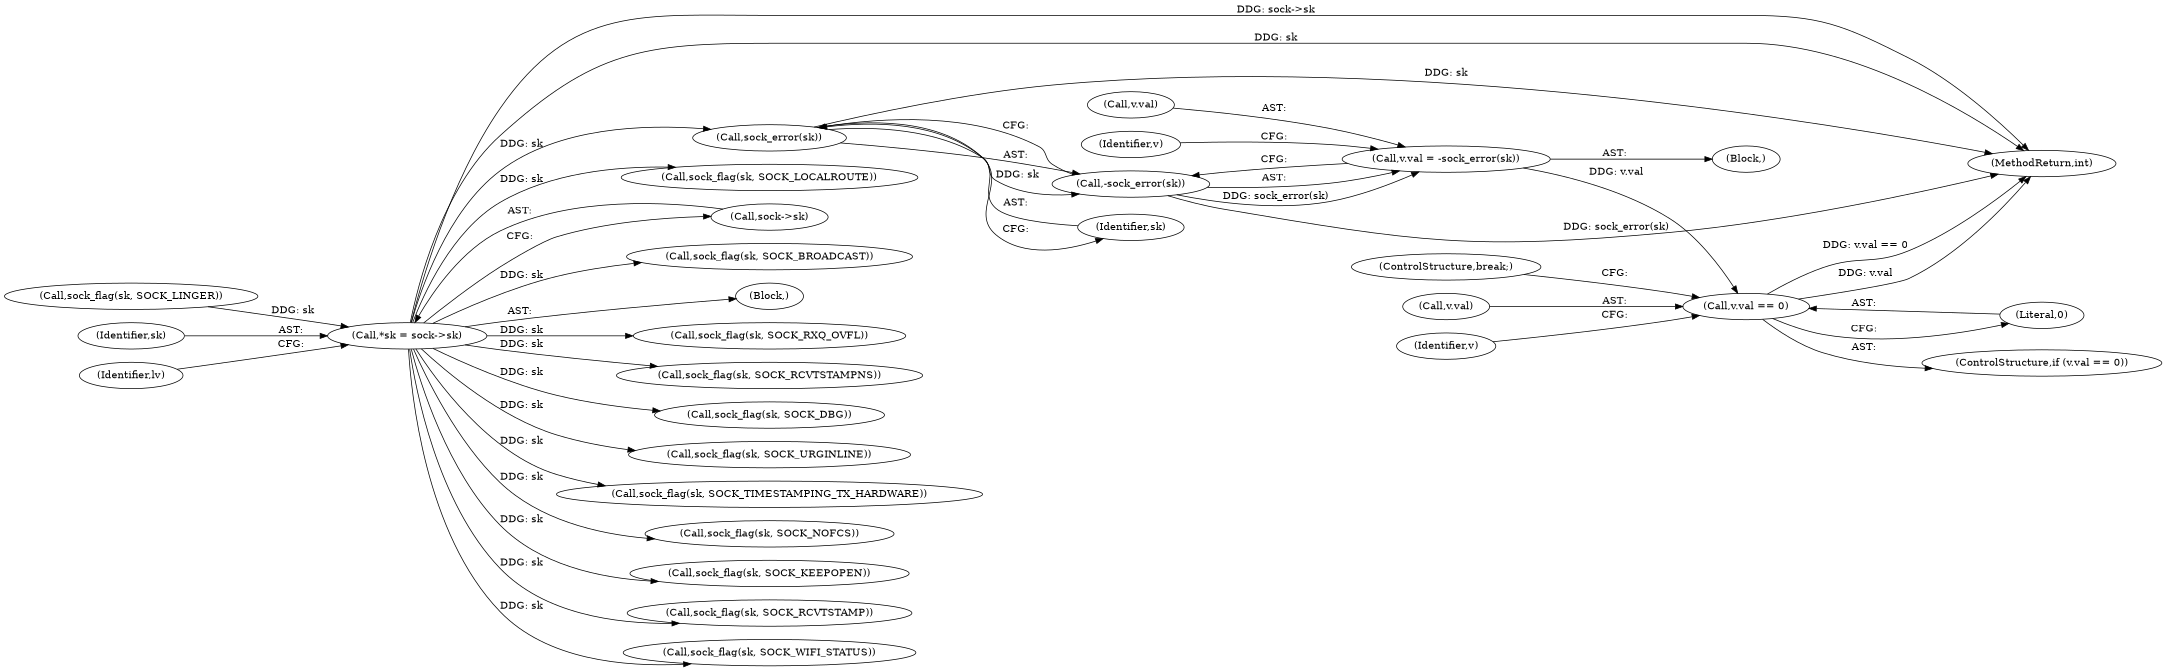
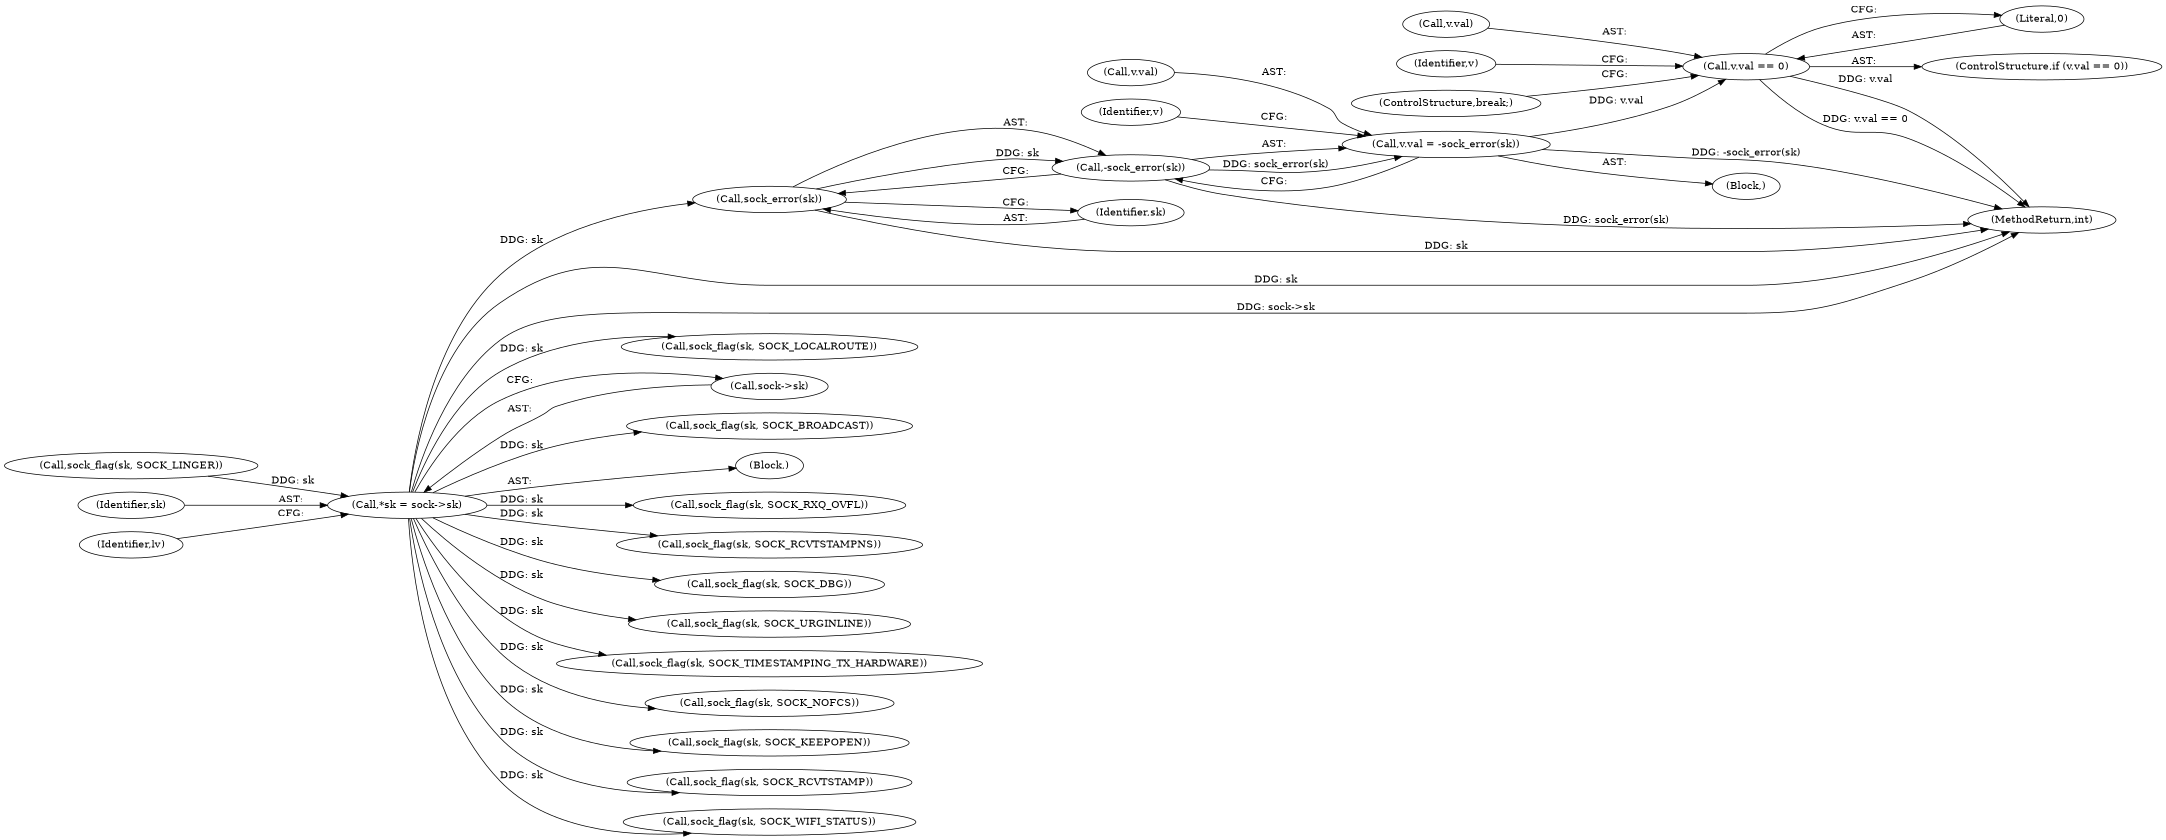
  digraph {
    rankdir=LR
    n1 [label="(Call,sock_error(sk))"]
    n2 [label="(Call,-sock_error(sk))"]
    n3 [label="(Identifier,sk)"]
    n4 [label="(MethodReturn,int)"]
    n5 [label="(Call,v.val = -sock_error(sk))"]
    n6 [label="(Call,*sk = sock->sk)"]
    n7 [label="(Call,sock_flag(sk, SOCK_LOCALROUTE))"]
    n8 [label="(Call,sock->sk)"]
    n9 [label="(Call,sock_flag(sk, SOCK_BROADCAST))"]
    n10 [label="(Block,)"]
    n11 [label="(Call,sock_flag(sk, SOCK_RXQ_OVFL))"]
    n12 [label="(Call,sock_flag(sk, SOCK_RCVTSTAMPNS))"]
    n13 [label="(Call,sock_flag(sk, SOCK_DBG))"]
    n14 [label="(Call,sock_flag(sk, SOCK_URGINLINE))"]
    n15 [label="(Call,sock_flag(sk, SOCK_TIMESTAMPING_TX_HARDWARE))"]
    n16 [label="(Call,sock_flag(sk, SOCK_NOFCS))"]
    n17 [label="(Call,sock_flag(sk, SOCK_KEEPOPEN))"]
    n18 [label="(Call,sock_flag(sk, SOCK_RCVTSTAMP))"]
    n19 [label="(Call,sock_flag(sk, SOCK_WIFI_STATUS))"]
    n20 [label="(Call,sock_flag(sk, SOCK_LINGER))"]
    n21 [label="(Call,v.val == 0)"]
    n22 [label="(Block,)"]
    n23 [label="(Literal,0)"]
    n24 [label="(ControlStructure,if (v.val == 0))"]
    n25 [label="(Call,v.val)"]
    n26 [label="(Identifier,v)"]
    n27 [label="(Call,v.val)"]
    n28 [label="(Identifier,v)"]
    n29 [label="(ControlStructure,break;)"]
    n30 [label="(Identifier,sk)"]
    n31 [label="(Identifier,lv)"]
    n1 -> n2 [label="AST: "]
    n1 -> n2 [label="DDG: sk"]
    n1 -> n3 [label="CFG: "]
    n1 -> n4 [label="DDG: sk"]
    n2 -> n1 [label="CFG: "]
    n2 -> n4 [label="DDG: sock_error(sk)"]
    n2 -> n5 [label="AST: "]
    n2 -> n5 [label="DDG: sock_error(sk)"]
    n3 -> n1 [label="AST: "]
    n5 -> n2 [label="CFG: "]
+   n5 -> n4 [label="DDG: -sock_error(sk)"]
    n5 -> n21 [label="DDG: v.val"]
    n5 -> n22 [label="AST: "]
    n6 -> n1 [label="DDG: sk"]
    n6 -> n4 [label="DDG: sk"]
    n6 -> n4 [label="DDG: sock->sk"]
    n6 -> n7 [label="DDG: sk"]
    n6 -> n8 [label="CFG: "]
    n6 -> n9 [label="DDG: sk"]
    n6 -> n10 [label="AST: "]
    n6 -> n11 [label="DDG: sk"]
    n6 -> n12 [label="DDG: sk"]
    n6 -> n13 [label="DDG: sk"]
    n6 -> n14 [label="DDG: sk"]
    n6 -> n15 [label="DDG: sk"]
    n6 -> n16 [label="DDG: sk"]
    n6 -> n17 [label="DDG: sk"]
    n6 -> n18 [label="DDG: sk"]
    n6 -> n19 [label="DDG: sk"]
    n8 -> n6 [label="AST: "]
    n20 -> n6 [label="DDG: sk"]
    n21 -> n4 [label="DDG: v.val"]
    n21 -> n4 [label="DDG: v.val == 0"]
    n21 -> n23 [label="CFG: "]
    n21 -> n24 [label="AST: "]
    n23 -> n21 [label="AST: "]
    n25 -> n5 [label="AST: "]
    n26 -> n5 [label="CFG: "]
    n27 -> n21 [label="AST: "]
    n28 -> n21 [label="CFG: "]
    n29 -> n21 [label="CFG: "]
    n30 -> n6 [label="AST: "]
    n31 -> n6 [label="CFG: "]
  }
